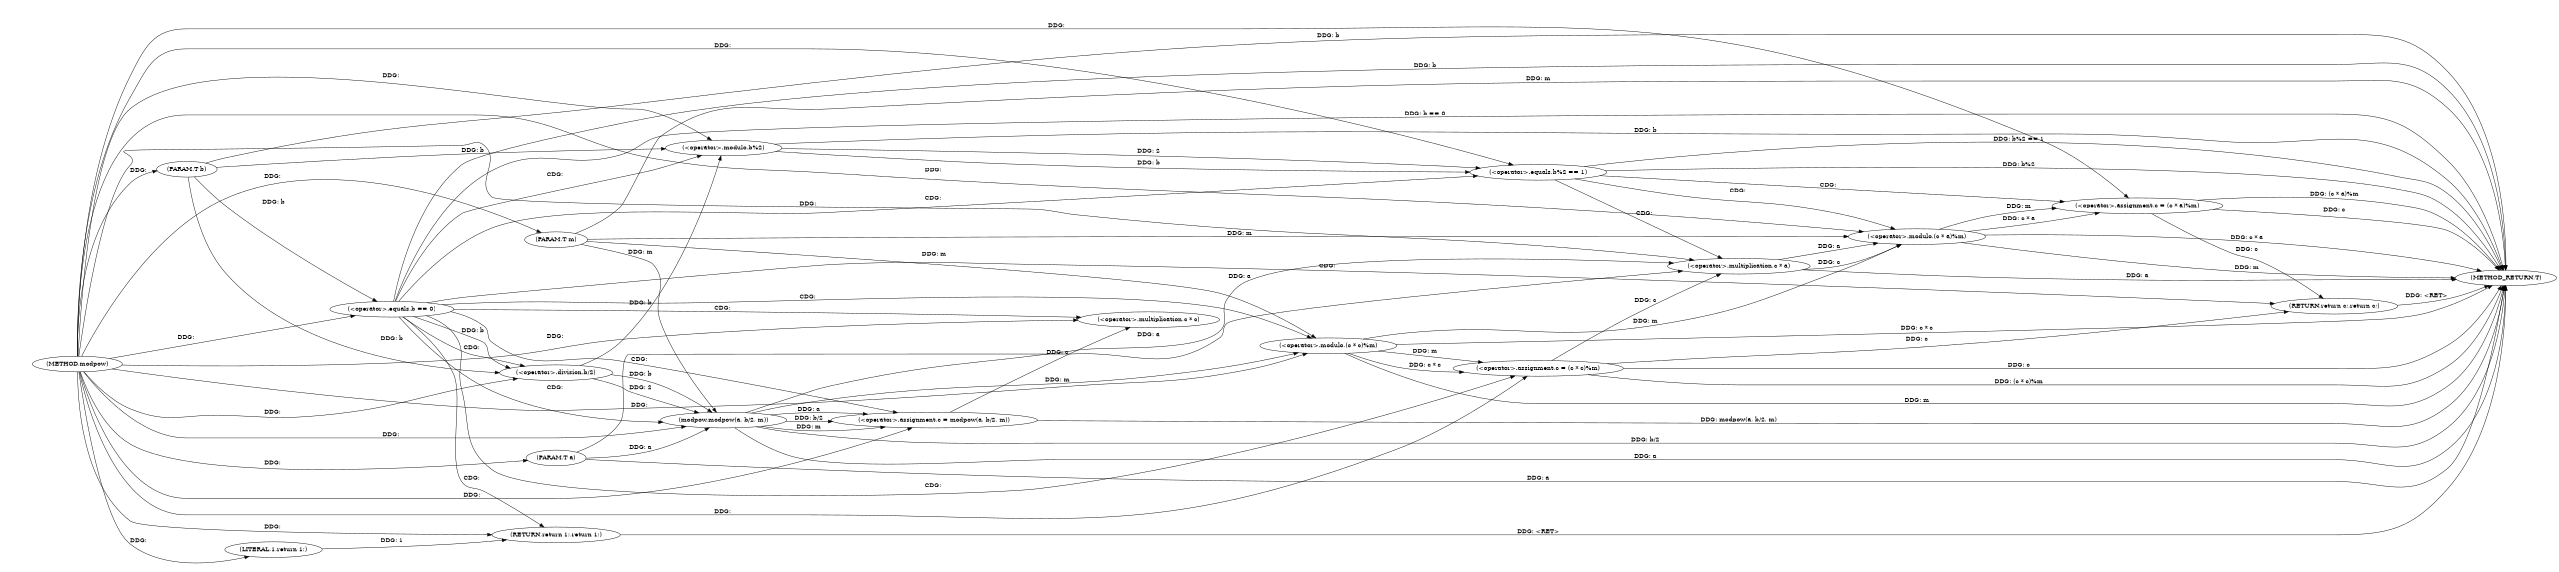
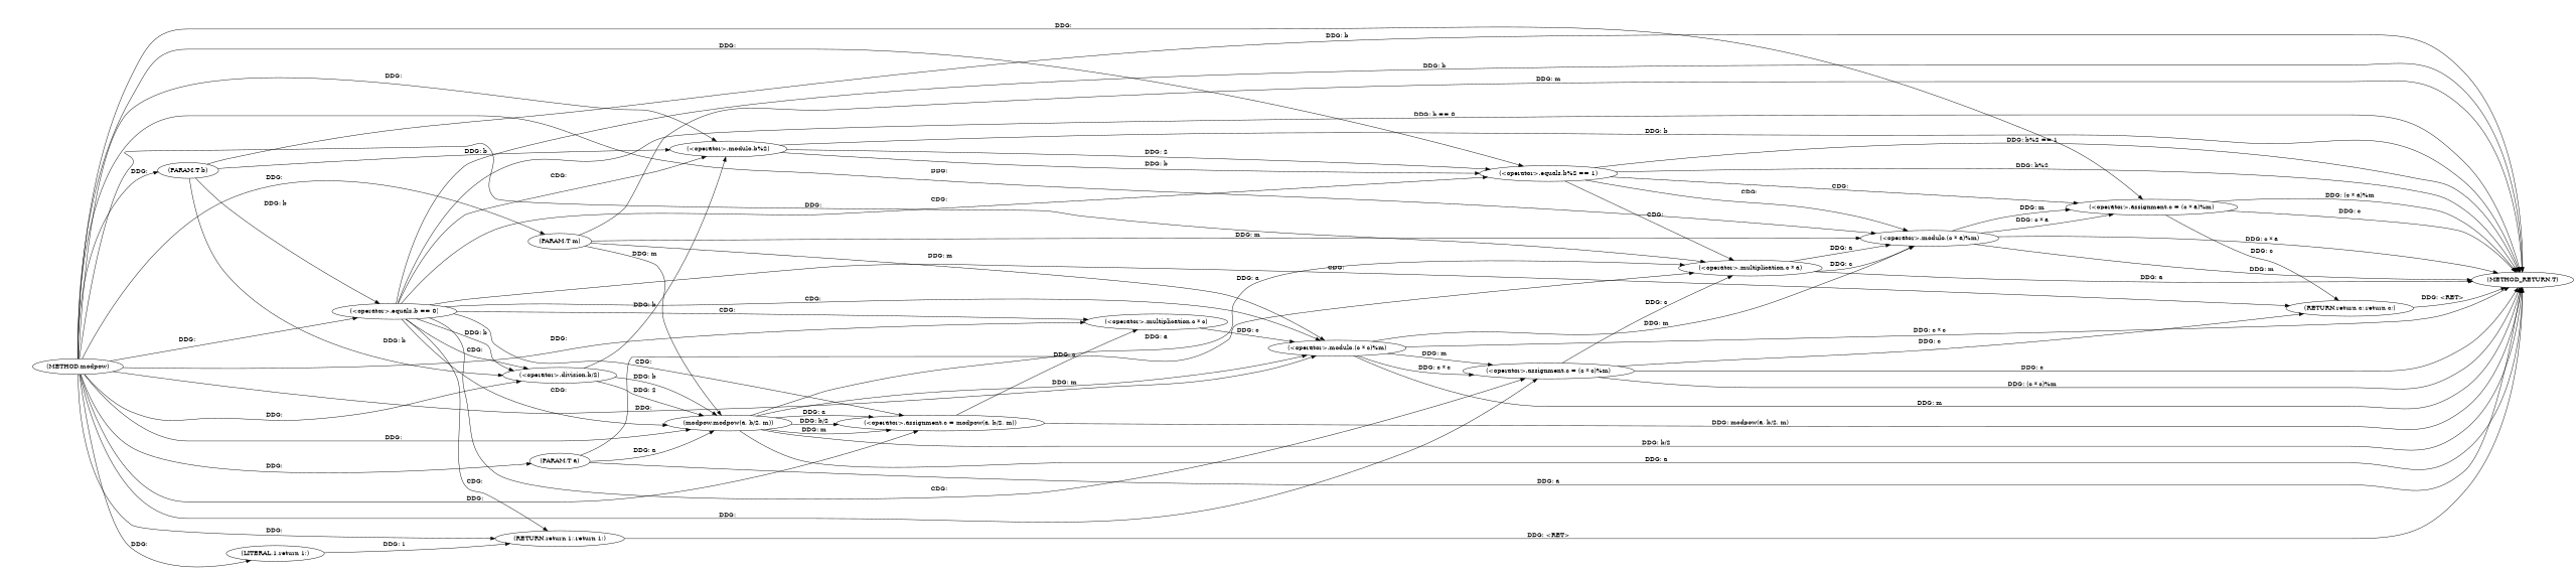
  digraph {
    rankdir=LR
    n1 [label="(METHOD,modpow)"]
    n2 [label="(PARAM,T a)"]
    n3 [label="(PARAM,T b)"]
    n4 [label="(PARAM,T m)"]
    n5 [label="(<operator>.assignment,c = modpow(a, b/2, m))"]
    n6 [label="(<operator>.assignment,c = (c * c)%m)"]
    n7 [label="(<operator>.equals,b == 0)"]
    n8 [label="(<operator>.equals,b%2 == 1)"]
    n9 [label="(RETURN,return 1;,return 1;)"]
    n10 [label="(modpow,modpow(a, b/2, m))"]
    n11 [label="(<operator>.modulo,(c * c)%m)"]
    n12 [label="(<operator>.assignment,c = (c * a)%m)"]
    n13 [label="(LITERAL,1,return 1;)"]
    n14 [label="(<operator>.division,b/2)"]
    n15 [label="(<operator>.multiplication,c * c)"]
    n16 [label="(<operator>.modulo,b%2)"]
    n17 [label="(<operator>.modulo,(c * a)%m)"]
    n18 [label="(<operator>.multiplication,c * a)"]
    n19 [label="(METHOD_RETURN,T)"]
    n20 [label="(RETURN,return c;,return c;)"]
    n1 -> n2 [label="DDG: "]
    n1 -> n3 [label="DDG: "]
    n1 -> n4 [label="DDG: "]
    n1 -> n5 [label="DDG: "]
    n1 -> n6 [label="DDG: "]
    n1 -> n7 [label="DDG: "]
    n1 -> n8 [label="DDG: "]
    n1 -> n9 [label="DDG: "]
    n1 -> n10 [label="DDG: "]
    n1 -> n11 [label="DDG: "]
    n1 -> n12 [label="DDG: "]
    n1 -> n13 [label="DDG: "]
    n1 -> n14 [label="DDG: "]
    n1 -> n15 [label="DDG: "]
    n1 -> n16 [label="DDG: "]
    n1 -> n17 [label="DDG: "]
    n1 -> n18 [label="DDG: "]
    n2 -> n10 [label="DDG: a"]
    n2 -> n18 [label="DDG: a"]
    n2 -> n19 [label="DDG: a"]
    n3 -> n7 [label="DDG: b"]
    n3 -> n14 [label="DDG: b"]
    n3 -> n16 [label="DDG: b"]
    n3 -> n19 [label="DDG: b"]
    n4 -> n10 [label="DDG: m"]
    n4 -> n11 [label="DDG: m"]
    n4 -> n17 [label="DDG: m"]
    n4 -> n19 [label="DDG: m"]
    n5 -> n15 [label="DDG: c"]
    n5 -> n19 [label="DDG: modpow(a, b/2, m)"]
    n6 -> n18 [label="DDG: c"]
    n6 -> n19 [label="DDG: c"]
    n6 -> n19 [label="DDG: (c * c)%m"]
    n6 -> n20 [label="DDG: c"]
    n7 -> n5 [label="CDG: "]
    n7 -> n6 [label="CDG: "]
    n7 -> n8 [label="CDG: "]
    n7 -> n9 [label="CDG: "]
    n7 -> n10 [label="CDG: "]
    n7 -> n11 [label="CDG: "]
    n7 -> n14 [label="DDG: b"]
    n7 -> n14 [label="CDG: "]
    n7 -> n15 [label="CDG: "]
    n7 -> n16 [label="CDG: "]
    n7 -> n19 [label="DDG: b"]
    n7 -> n19 [label="DDG: b == 0"]
    n7 -> n20 [label="CDG: "]
    n8 -> n12 [label="CDG: "]
    n8 -> n17 [label="CDG: "]
    n8 -> n18 [label="CDG: "]
    n8 -> n19 [label="DDG: b%2"]
    n8 -> n19 [label="DDG: b%2 == 1"]
    n9 -> n19 [label="DDG: <RET>"]
    n10 -> n5 [label="DDG: a"]
    n10 -> n5 [label="DDG: b/2"]
    n10 -> n5 [label="DDG: m"]
    n10 -> n11 [label="DDG: m"]
    n10 -> n18 [label="DDG: a"]
    n10 -> n19 [label="DDG: a"]
    n10 -> n19 [label="DDG: b/2"]
    n11 -> n6 [label="DDG: c * c"]
    n11 -> n6 [label="DDG: m"]
    n11 -> n17 [label="DDG: m"]
    n11 -> n19 [label="DDG: c * c"]
    n11 -> n19 [label="DDG: m"]
    n12 -> n19 [label="DDG: c"]
    n12 -> n19 [label="DDG: (c * a)%m"]
    n12 -> n20 [label="DDG: c"]
    n13 -> n9 [label="DDG: 1"]
    n14 -> n10 [label="DDG: b"]
    n14 -> n10 [label="DDG: 2"]
    n14 -> n16 [label="DDG: b"]
+   n15 -> n11 [label="DDG: c"]
    n16 -> n8 [label="DDG: 2"]
    n16 -> n8 [label="DDG: b"]
    n16 -> n19 [label="DDG: b"]
    n17 -> n12 [label="DDG: c * a"]
    n17 -> n12 [label="DDG: m"]
    n17 -> n19 [label="DDG: c * a"]
    n17 -> n19 [label="DDG: m"]
    n18 -> n17 [label="DDG: c"]
    n18 -> n17 [label="DDG: a"]
    n18 -> n19 [label="DDG: a"]
    n20 -> n19 [label="DDG: <RET>"]
  }
